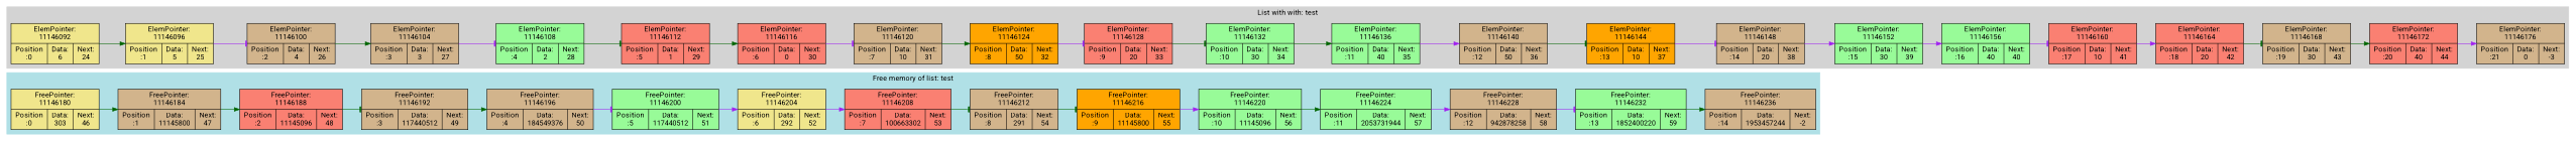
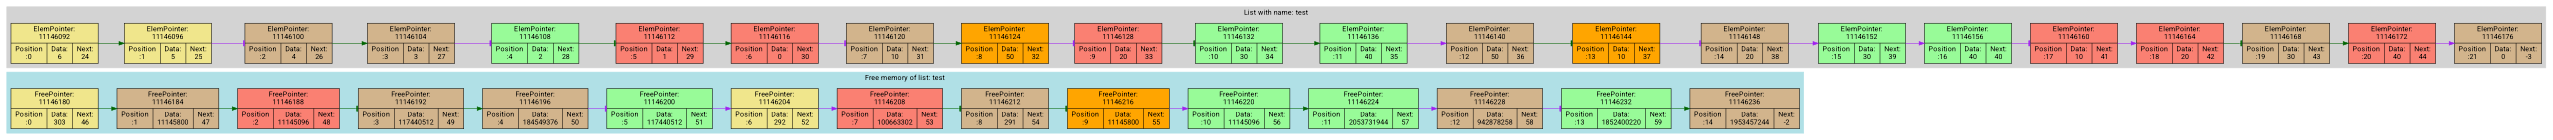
  digraph {
    rankdir=LR
    fontname=Roboto
    node [fillcolor=tan shape=record style=filled fontname=Roboto]
    edge [color=darkgreen arrowhead=normal fontname=Roboto]
    n1 [fillcolor=khaki label="FreePointer:\n11146180 | {Position\n:0 | Data:\n303 | Next:\n46}"]
    n2 [label="FreePointer:\n11146184 | {Position\n:1 | Data:\n11145800 | Next:\n47}"]
    n3 [fillcolor=salmon label="FreePointer:\n11146188 | {Position\n:2 | Data:\n11145096 | Next:\n48}"]
    n4 [label="FreePointer:\n11146192 | {Position\n:3 | Data:\n117440512 | Next:\n49}"]
    n5 [label="FreePointer:\n11146196 | {Position\n:4 | Data:\n184549376 | Next:\n50}"]
    n6 [fillcolor=palegreen label="FreePointer:\n11146200 | {Position\n:5 | Data:\n117440512 | Next:\n51}"]
    n7 [fillcolor=khaki label="FreePointer:\n11146204 | {Position\n:6 | Data:\n292 | Next:\n52}"]
    n8 [fillcolor=salmon label="FreePointer:\n11146208 | {Position\n:7 | Data:\n100663302 | Next:\n53}"]
    n9 [label="FreePointer:\n11146212 | {Position\n:8 | Data:\n291 | Next:\n54}"]
    n10 [fillcolor=orange label="FreePointer:\n11146216 | {Position\n:9 | Data:\n11145800 | Next:\n55}"]
    n11 [fillcolor=palegreen label="FreePointer:\n11146220 | {Position\n:10 | Data:\n11145096 | Next:\n56}"]
    n12 [fillcolor=palegreen label="FreePointer:\n11146224 | {Position\n:11 | Data:\n2053731944 | Next:\n57}"]
    n13 [label="FreePointer:\n11146228 | {Position\n:12 | Data:\n942878258 | Next:\n58}"]
    n14 [fillcolor=palegreen label="FreePointer:\n11146232 | {Position\n:13 | Data:\n1852400220 | Next:\n59}"]
    n15 [label="FreePointer:\n11146236 | {Position\n:14 | Data:\n1953457244 | Next:\n-2}"]
    n16 [fillcolor=khaki label="ElemPointer:\n11146092 | {Position\n:0 | Data:\n6 | Next:\n24}"]
    n17 [fillcolor=khaki label="ElemPointer:\n11146096 | {Position\n:1 | Data:\n5 | Next:\n25}"]
    n18 [label="ElemPointer:\n11146100 | {Position\n:2 | Data:\n4 | Next:\n26}"]
    n19 [label="ElemPointer:\n11146104 | {Position\n:3 | Data:\n3 | Next:\n27}"]
    n20 [fillcolor=palegreen label="ElemPointer:\n11146108 | {Position\n:4 | Data:\n2 | Next:\n28}"]
    n21 [fillcolor=salmon label="ElemPointer:\n11146112 | {Position\n:5 | Data:\n1 | Next:\n29}"]
    n22 [fillcolor=salmon label="ElemPointer:\n11146116 | {Position\n:6 | Data:\n0 | Next:\n30}"]
    n23 [label="ElemPointer:\n11146120 | {Position\n:7 | Data:\n10 | Next:\n31}"]
    n24 [fillcolor=orange label="ElemPointer:\n11146124 | {Position\n:8 | Data:\n50 | Next:\n32}"]
    n25 [fillcolor=salmon label="ElemPointer:\n11146128 | {Position\n:9 | Data:\n20 | Next:\n33}"]
    n26 [fillcolor=palegreen label="ElemPointer:\n11146132 | {Position\n:10 | Data:\n30 | Next:\n34}"]
    n27 [fillcolor=palegreen label="ElemPointer:\n11146136 | {Position\n:11 | Data:\n40 | Next:\n35}"]
    n28 [label="ElemPointer:\n11146140 | {Position\n:12 | Data:\n50 | Next:\n36}"]
    n29 [fillcolor=orange label="ElemPointer:\n11146144 | {Position\n:13 | Data:\n10 | Next:\n37}"]
    n30 [label="ElemPointer:\n11146148 | {Position\n:14 | Data:\n20 | Next:\n38}"]
    n31 [fillcolor=palegreen label="ElemPointer:\n11146152 | {Position\n:15 | Data:\n30 | Next:\n39}"]
    n32 [fillcolor=palegreen label="ElemPointer:\n11146156 | {Position\n:16 | Data:\n40 | Next:\n40}"]
    n33 [fillcolor=salmon label="ElemPointer:\n11146160 | {Position\n:17 | Data:\n10 | Next:\n41}"]
    n34 [fillcolor=salmon label="ElemPointer:\n11146164 | {Position\n:18 | Data:\n20 | Next:\n42}"]
    n35 [label="ElemPointer:\n11146168 | {Position\n:19 | Data:\n30 | Next:\n43}"]
    n36 [fillcolor=salmon label="ElemPointer:\n11146172 | {Position\n:20 | Data:\n40 | Next:\n44}"]
    n37 [label="ElemPointer:\n11146176 | {Position\n:21 | Data:\n0 | Next:\n-3}"]
    subgraph cluster_1 {
      color=powderblue
      label="Free memory of list: test"
      style=filled
      n1
      n2
      n3
      n4
      n5
      n6
      n7
      n8
      n9
      n10
      n11
      n12
      n13
      n14
      n15
    }
    subgraph cluster_2 {
      color=lightgrey
-     label="List with with: test"
+     label="List with name: test"
      style=filled
      n16
      n17
      n18
      n19
      n20
      n21
      n22
      n23
      n24
      n25
      n26
      n27
      n28
      n29
      n30
      n31
      n32
      n33
      n34
      n35
      n36
      n37
    }
    n1 -> n2
    n2 -> n3
    n3 -> n4 [arrowhead=tee]
    n4 -> n5
    n5 -> n6 [color=purple arrowhead=tee]
    n6 -> n7 [color=purple]
    n7 -> n8 [color=purple]
    n8 -> n9 [arrowhead=tee]
    n9 -> n10 [arrowhead=tee]
    n10 -> n11 [color=purple]
    n11 -> n12
    n12 -> n13 [color=purple]
    n13 -> n14 [color=purple arrowhead=tee]
    n14 -> n15
    n16 -> n17
    n17 -> n18 [color=purple arrowhead=tee]
    n18 -> n19
    n19 -> n20 [color=purple arrowhead=tee]
    n20 -> n21 [arrowhead=tee]
    n21 -> n22
    n22 -> n23 [color=purple arrowhead=tee]
    n23 -> n24
    n24 -> n25 [color=purple arrowhead=tee]
    n25 -> n26 [arrowhead=tee]
    n26 -> n27
    n27 -> n28 [color=purple]
    n28 -> n29 [arrowhead=tee]
    n29 -> n30 [color=purple arrowhead=tee]
    n30 -> n31 [color=purple]
    n31 -> n32 [color=purple]
    n32 -> n33 [color=purple arrowhead=tee]
    n33 -> n34 [color=purple]
    n34 -> n35 [arrowhead=tee]
    n35 -> n36
    n36 -> n37 [color=purple]
  }
